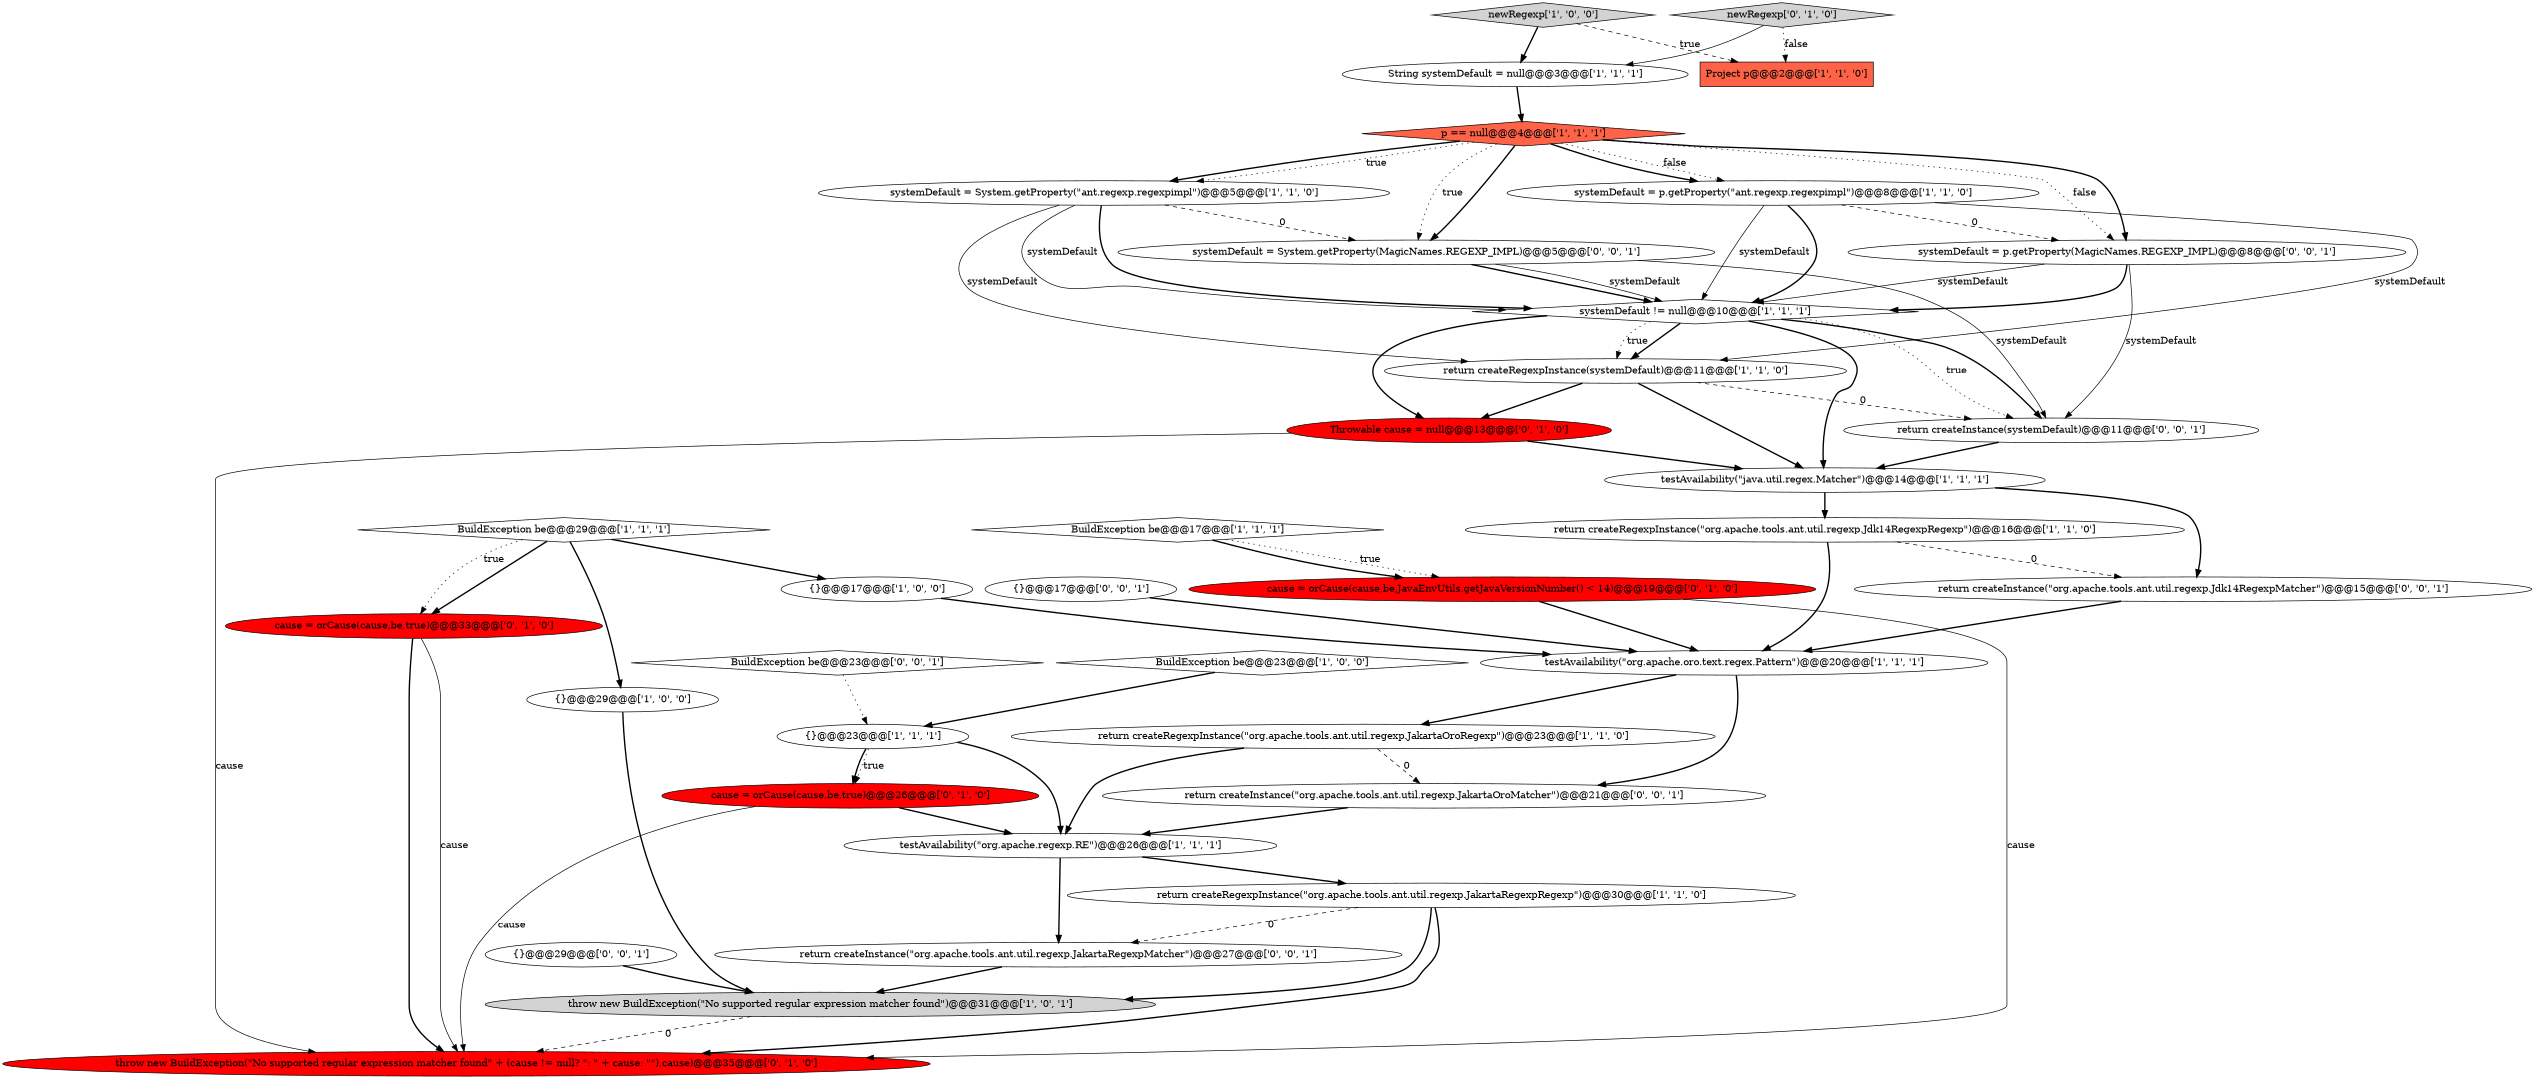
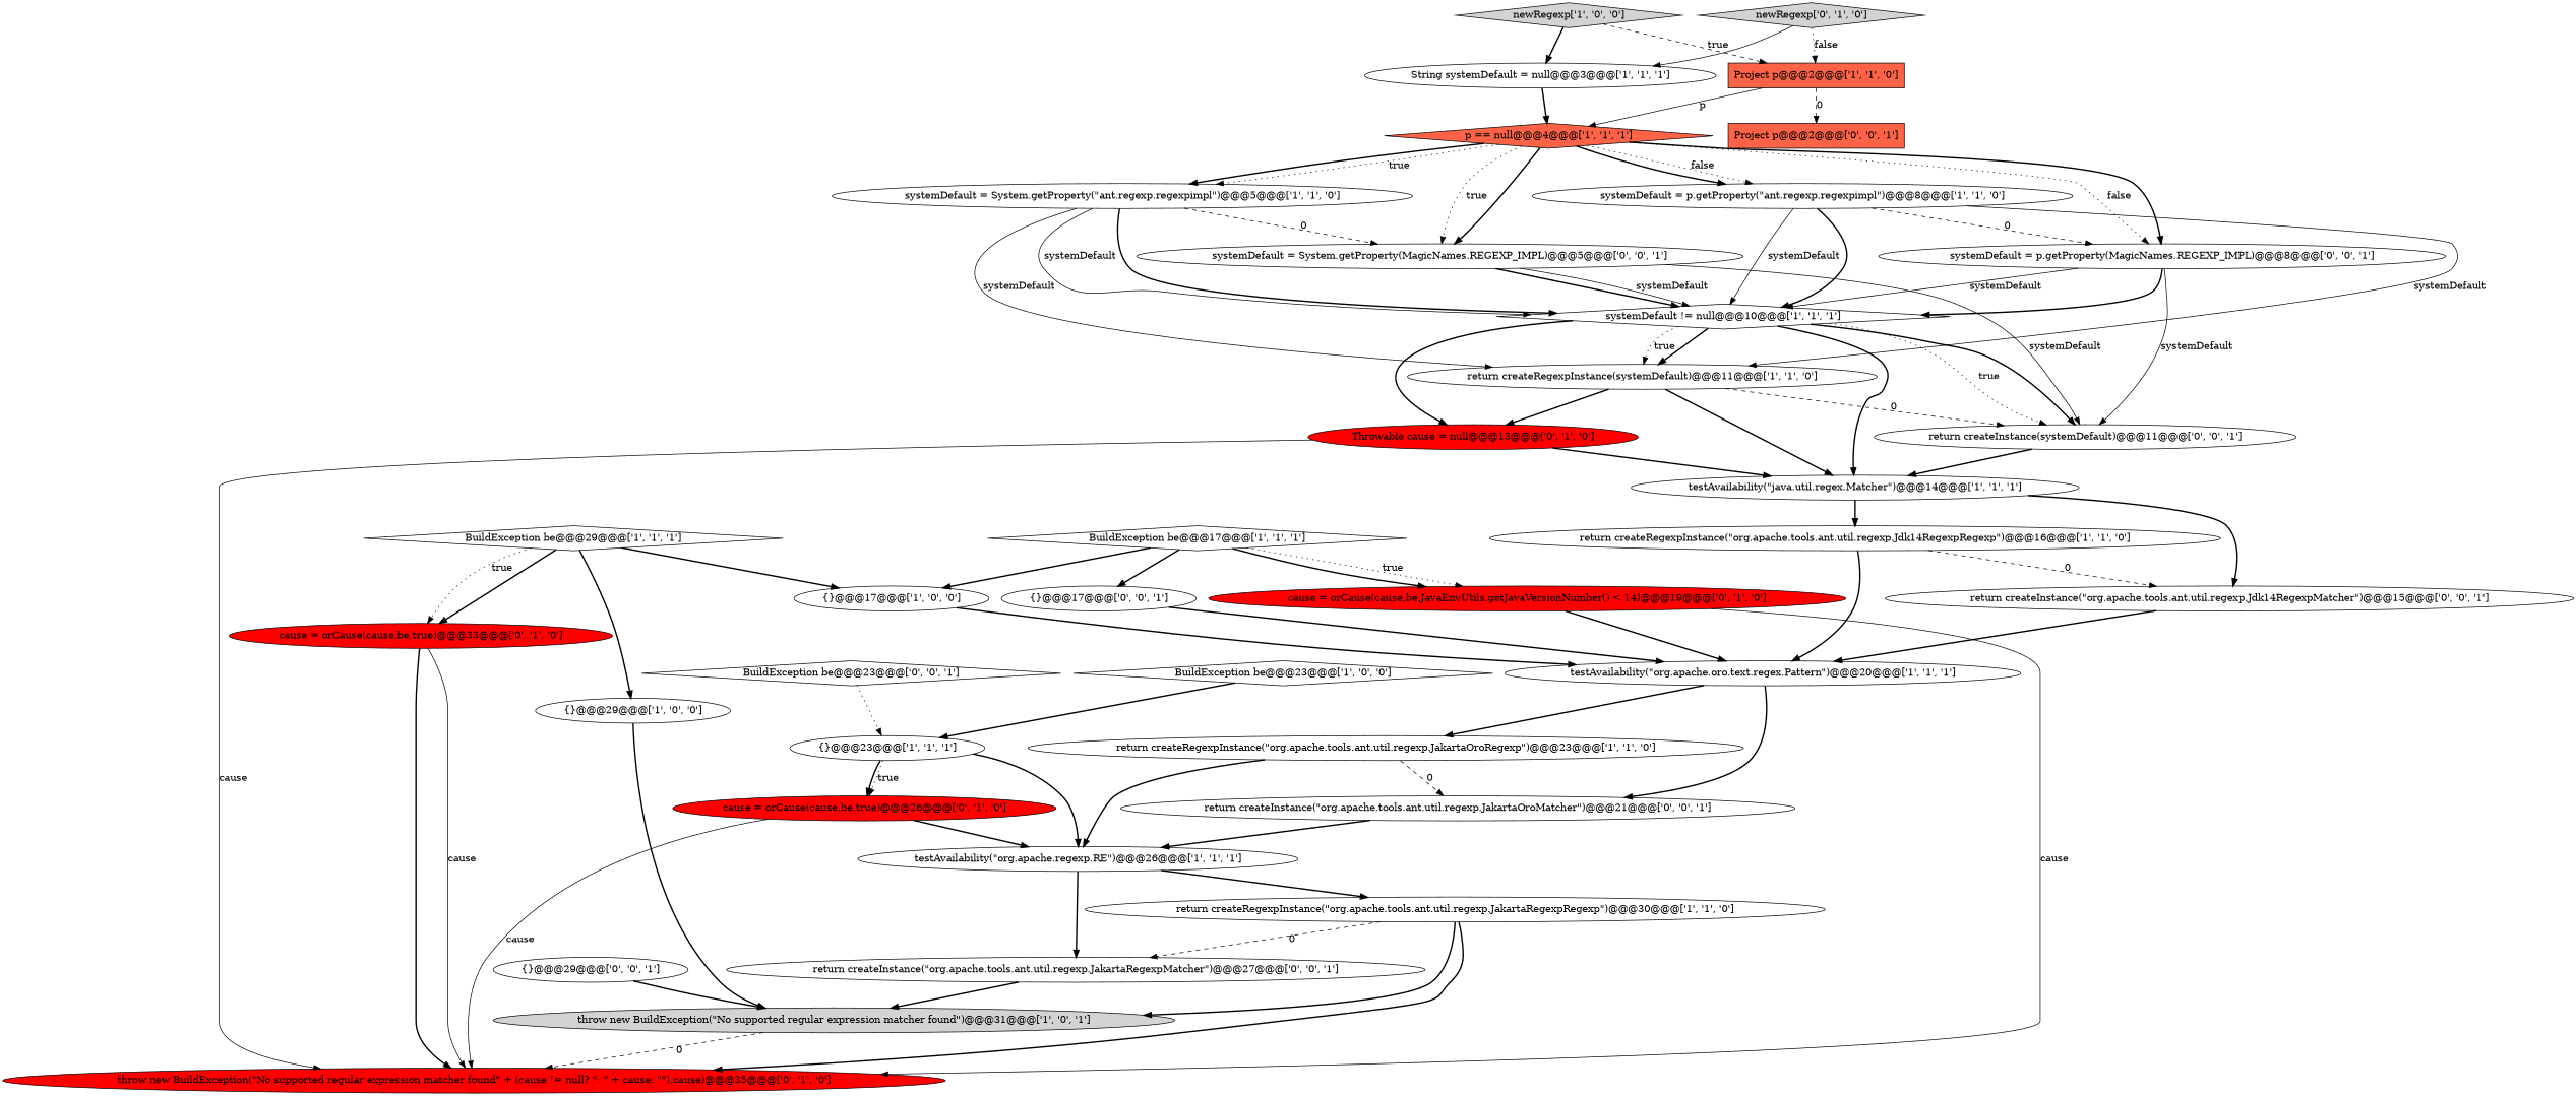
  digraph {
    node [fillcolor=white shape=ellipse style=filled]
    edge [style=bold]
    n1 [label="systemDefault = p.getProperty(MagicNames.REGEXP_IMPL)@@@8@@@['0', '0', '1']"]
    n2 [label="return createInstance(systemDefault)@@@11@@@['0', '0', '1']"]
    n3 [label="systemDefault != null@@@10@@@['1', '1', '1']" shape=diamond]
    n4 [label="testAvailability(\"java.util.regex.Matcher\")@@@14@@@['1', '1', '1']"]
    n5 [label="return createRegexpInstance(systemDefault)@@@11@@@['1', '1', '0']"]
    n6 [fillcolor=red label="Throwable cause = null@@@13@@@['0', '1', '0']"]
    n7 [label="{}@@@17@@@['1', '0', '0']"]
    n8 [label="testAvailability(\"org.apache.oro.text.regex.Pattern\")@@@20@@@['1', '1', '1']"]
    n9 [label="return createRegexpInstance(\"org.apache.tools.ant.util.regexp.JakartaOroRegexp\")@@@23@@@['1', '1', '0']"]
    n10 [label="return createInstance(\"org.apache.tools.ant.util.regexp.JakartaOroMatcher\")@@@21@@@['0', '0', '1']"]
    n11 [label="systemDefault = System.getProperty(\"ant.regexp.regexpimpl\")@@@5@@@['1', '1', '0']"]
    n12 [label="systemDefault = System.getProperty(MagicNames.REGEXP_IMPL)@@@5@@@['0', '0', '1']"]
    n13 [label="return createInstance(\"org.apache.tools.ant.util.regexp.JakartaRegexpMatcher\")@@@27@@@['0', '0', '1']"]
    n14 [fillcolor=lightgray label="throw new BuildException(\"No supported regular expression matcher found\")@@@31@@@['1', '0', '1']"]
    n15 [fillcolor=red label="throw new BuildException(\"No supported regular expression matcher found\" + (cause != null? \": \" + cause: \"\"),cause)@@@35@@@['0', '1', '0']"]
    n16 [label="testAvailability(\"org.apache.regexp.RE\")@@@26@@@['1', '1', '1']"]
    n17 [label="return createRegexpInstance(\"org.apache.tools.ant.util.regexp.JakartaRegexpRegexp\")@@@30@@@['1', '1', '0']"]
    n18 [label="return createInstance(\"org.apache.tools.ant.util.regexp.Jdk14RegexpMatcher\")@@@15@@@['0', '0', '1']"]
    n19 [label="return createRegexpInstance(\"org.apache.tools.ant.util.regexp.Jdk14RegexpRegexp\")@@@16@@@['1', '1', '0']"]
    n20 [label="{}@@@23@@@['1', '1', '1']"]
    n21 [fillcolor=red label="cause = orCause(cause,be,true)@@@26@@@['0', '1', '0']"]
    n22 [label="String systemDefault = null@@@3@@@['1', '1', '1']"]
    n23 [fillcolor=tomato label="p == null@@@4@@@['1', '1', '1']" shape=diamond]
    n24 [label="systemDefault = p.getProperty(\"ant.regexp.regexpimpl\")@@@8@@@['1', '1', '0']"]
    n25 [fillcolor=red label="cause = orCause(cause,be,JavaEnvUtils.getJavaVersionNumber() < 14)@@@19@@@['0', '1', '0']"]
    n26 [fillcolor=lightgray label="newRegexp['1', '0', '0']" shape=diamond]
    n27 [fillcolor=tomato label="Project p@@@2@@@['1', '1', '0']" shape=box]
+   n28 [fillcolor=tomato label="Project p@@@2@@@['0', '0', '1']" shape=box]
    n29 [label="BuildException be@@@23@@@['0', '0', '1']" shape=diamond]
    n30 [fillcolor=red label="cause = orCause(cause,be,true)@@@33@@@['0', '1', '0']"]
    n31 [label="BuildException be@@@17@@@['1', '1', '1']" shape=diamond]
    n32 [label="{}@@@17@@@['0', '0', '1']"]
    n33 [label="{}@@@29@@@['0', '0', '1']"]
    n34 [label="BuildException be@@@29@@@['1', '1', '1']" shape=diamond]
    n35 [label="{}@@@29@@@['1', '0', '0']"]
    n36 [fillcolor=lightgray label="newRegexp['0', '1', '0']" shape=diamond]
    n37 [label="BuildException be@@@23@@@['1', '0', '0']" shape=diamond]
    n1 -> n2 [label=systemDefault style=solid]
    n1 -> n3
    n1 -> n3 [label=systemDefault style=solid]
    n2 -> n4
    n3 -> n2 [label=true style=dotted]
    n3 -> n2
    n3 -> n4
    n3 -> n5
    n3 -> n5 [label=true style=dotted]
    n3 -> n6
    n4 -> n18
    n4 -> n19
    n5 -> n2 [label=0 style=dashed]
    n5 -> n4
    n5 -> n6
    n6 -> n4
    n6 -> n15 [label=cause style=solid]
    n7 -> n8
    n8 -> n9
    n8 -> n10
    n9 -> n10 [label=0 style=dashed]
    n9 -> n16
    n10 -> n16
    n11 -> n3
    n11 -> n3 [label=systemDefault style=solid]
    n11 -> n5 [label=systemDefault style=solid]
    n11 -> n12 [label=0 style=dashed]
    n12 -> n2 [label=systemDefault style=solid]
    n12 -> n3
    n12 -> n3 [label=systemDefault style=solid]
    n13 -> n14
    n14 -> n15 [label=0 style=dashed]
    n16 -> n13
    n16 -> n17
    n17 -> n13 [label=0 style=dashed]
    n17 -> n14
    n17 -> n15
    n18 -> n8
    n19 -> n8
    n19 -> n18 [label=0 style=dashed]
    n20 -> n16
    n20 -> n21 [label=true style=dotted]
    n20 -> n21
    n21 -> n15 [label=cause style=solid]
    n21 -> n16
    n22 -> n23
    n23 -> n1 [label=false style=dotted]
    n23 -> n1
    n23 -> n11
    n23 -> n11 [label=true style=dotted]
    n23 -> n12
    n23 -> n12 [label=true style=dotted]
    n23 -> n24
    n23 -> n24 [label=false style=dotted]
    n24 -> n1 [label=0 style=dashed]
    n24 -> n3
    n24 -> n3 [label=systemDefault style=solid]
    n24 -> n5 [label=systemDefault style=solid]
    n25 -> n8
    n25 -> n15 [label=cause style=solid]
    n26 -> n22
    n26 -> n27 [label=true style=dashed]
+   n27 -> n23 [label=p style=solid]
+   n27 -> n28 [label=0 style=dashed]
    n29 -> n20 [style=dotted]
    n30 -> n15
    n30 -> n15 [label=cause style=solid]
+   n31 -> n7
    n31 -> n25 [label=true style=dotted]
    n31 -> n25
+   n31 -> n32
    n32 -> n8
    n33 -> n14
    n34 -> n7
    n34 -> n30
    n34 -> n30 [label=true style=dotted]
    n34 -> n35
    n35 -> n14
    n36 -> n22 [style=solid]
    n36 -> n27 [label=false style=dotted]
    n37 -> n20
  }
